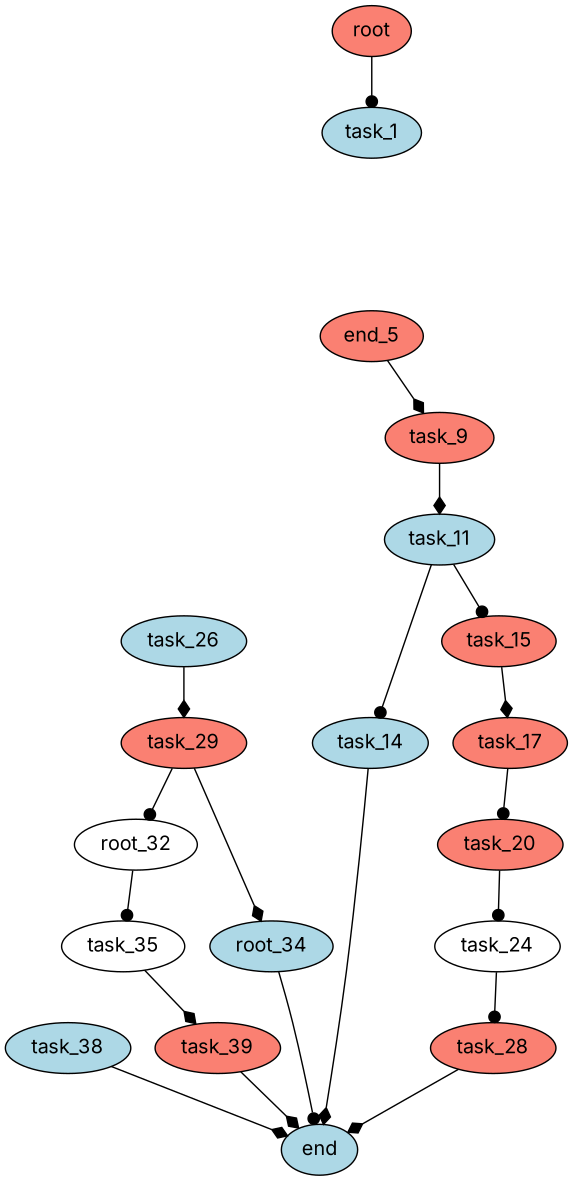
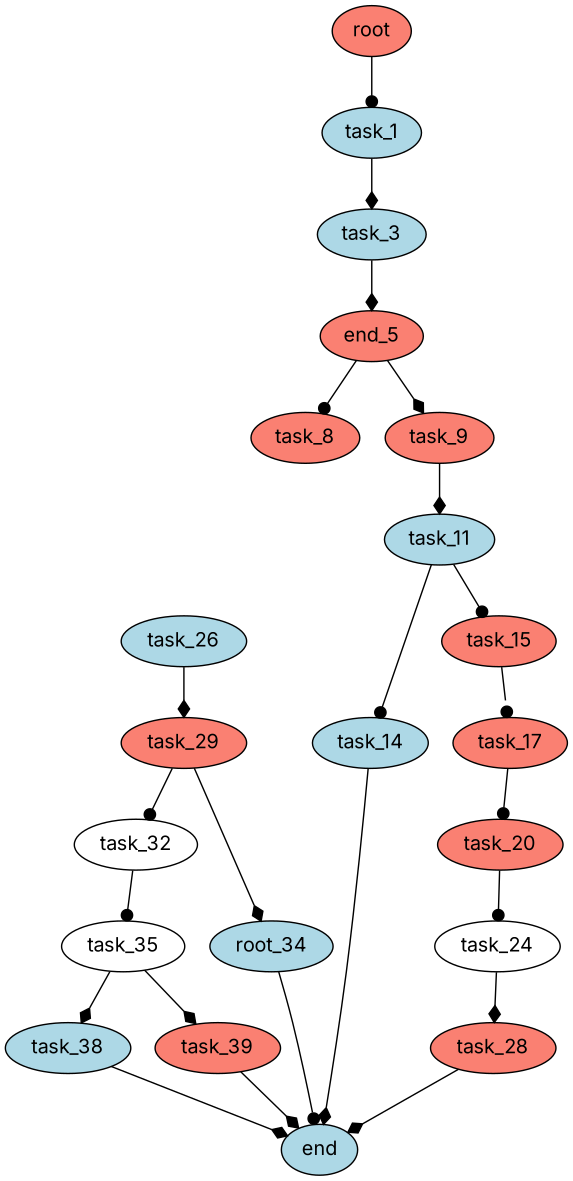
  digraph {
    fontname=Inter
    node [fillcolor=salmon fontname=Inter style=filled]
    edge [arrowhead=diamond fontname=Inter]
    task_1 [fillcolor=lightblue]
    root
+   task_3 [fillcolor=lightblue]
    n4 [label=end_5]
+   task_8
    task_9
    task_11 [fillcolor=lightblue]
    end [fillcolor=lightblue]
    task_14 [fillcolor=lightblue]
    task_15
    task_17
    task_20
    task_24 [fillcolor=white]
    task_28
    task_26 [fillcolor=lightblue]
    task_29
-   task_32 [fillcolor=white label=root_32]
+   task_32 [fillcolor=white]
    n18 [fillcolor=lightblue label=root_34]
    task_35 [fillcolor=white]
    task_38 [fillcolor=lightblue]
    task_39
+   task_1 -> task_3
    root -> task_1 [arrowhead=dot]
+   task_3 -> n4
+   n4 -> task_8 [arrowhead=dot]
    n4 -> task_9
    task_9 -> task_11
    task_11 -> task_14 [arrowhead=dot]
    task_11 -> task_15 [arrowhead=dot]
    task_14 -> end
-   task_15 -> task_17
+   task_15 -> task_17 [arrowhead=dot]
    task_17 -> task_20 [arrowhead=dot]
    task_20 -> task_24 [arrowhead=dot]
-   task_24 -> task_28 [arrowhead=dot]
+   task_24 -> task_28
    task_28 -> end
    task_26 -> task_29
    task_29 -> task_32 [arrowhead=dot]
    task_29 -> n18
    task_32 -> task_35 [arrowhead=dot]
    n18 -> end [arrowhead=dot]
+   task_35 -> task_38
    task_35 -> task_39
    task_38 -> end
    task_39 -> end
  }
